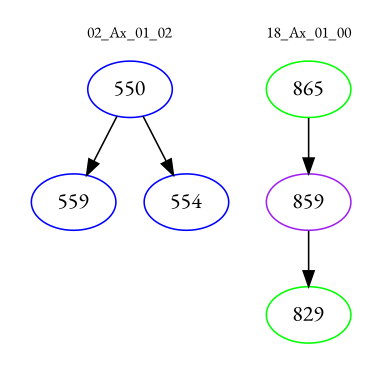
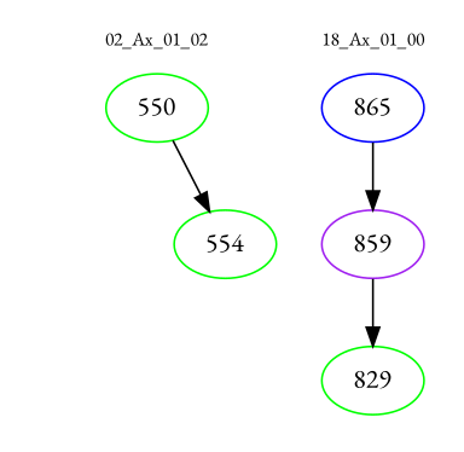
  digraph {
    fontname="EB Garamond"
    node [color=green fontname="EB Garamond"]
    edge [color=black fontname="EB Garamond"]
-   n1 [color=blue label=550]
-   n2 [color=blue label=559]
-   n3 [color=blue label=554]
+   n1 [label=550]
+   n3 [label=554]
    n4 [color=purple label=859]
-   n5 [label=865]
+   n5 [color=blue label=865]
    n6 [label=829]
    subgraph cluster_1 {
      color=white
      fontsize=10
      label="02_Ax_01_02"
      n1
-     n2
      n3
    }
    subgraph cluster_2 {
      color=white
      fontsize=10
      label="18_Ax_01_00"
      n4
      n5
      n6
    }
-   n1 -> n2
    n1 -> n3
    n4 -> n6
    n5 -> n4
  }
